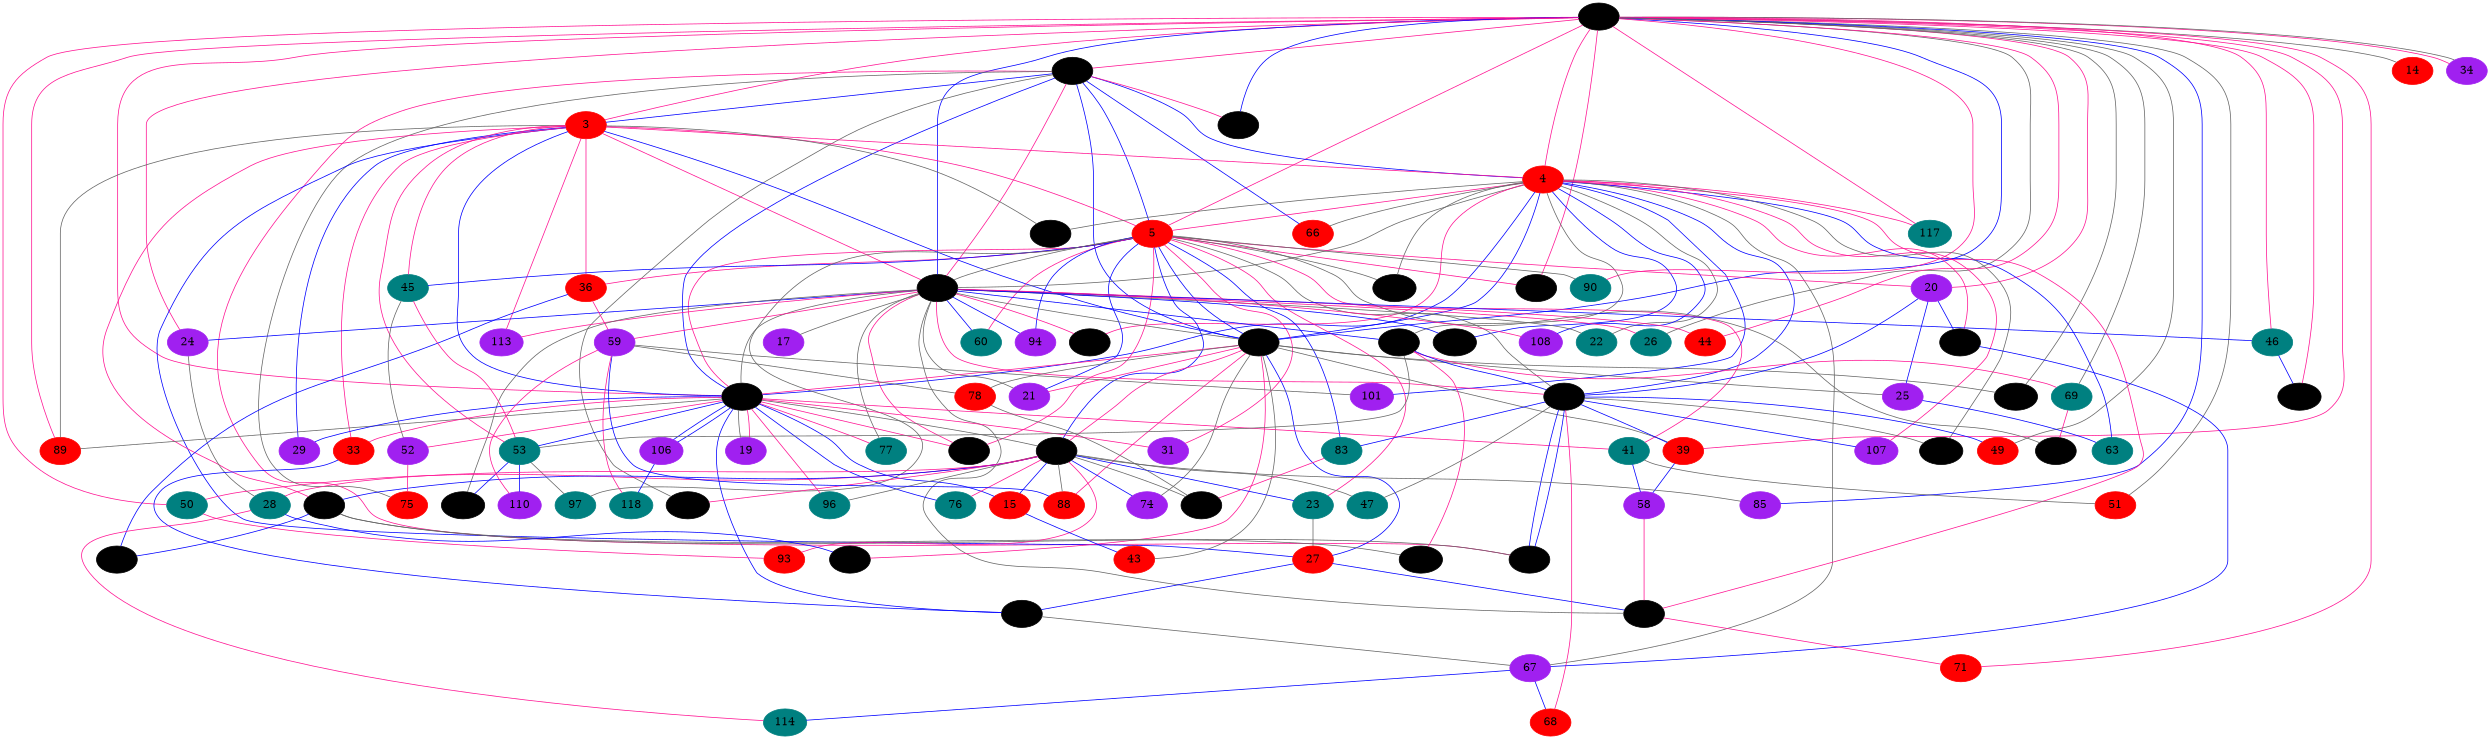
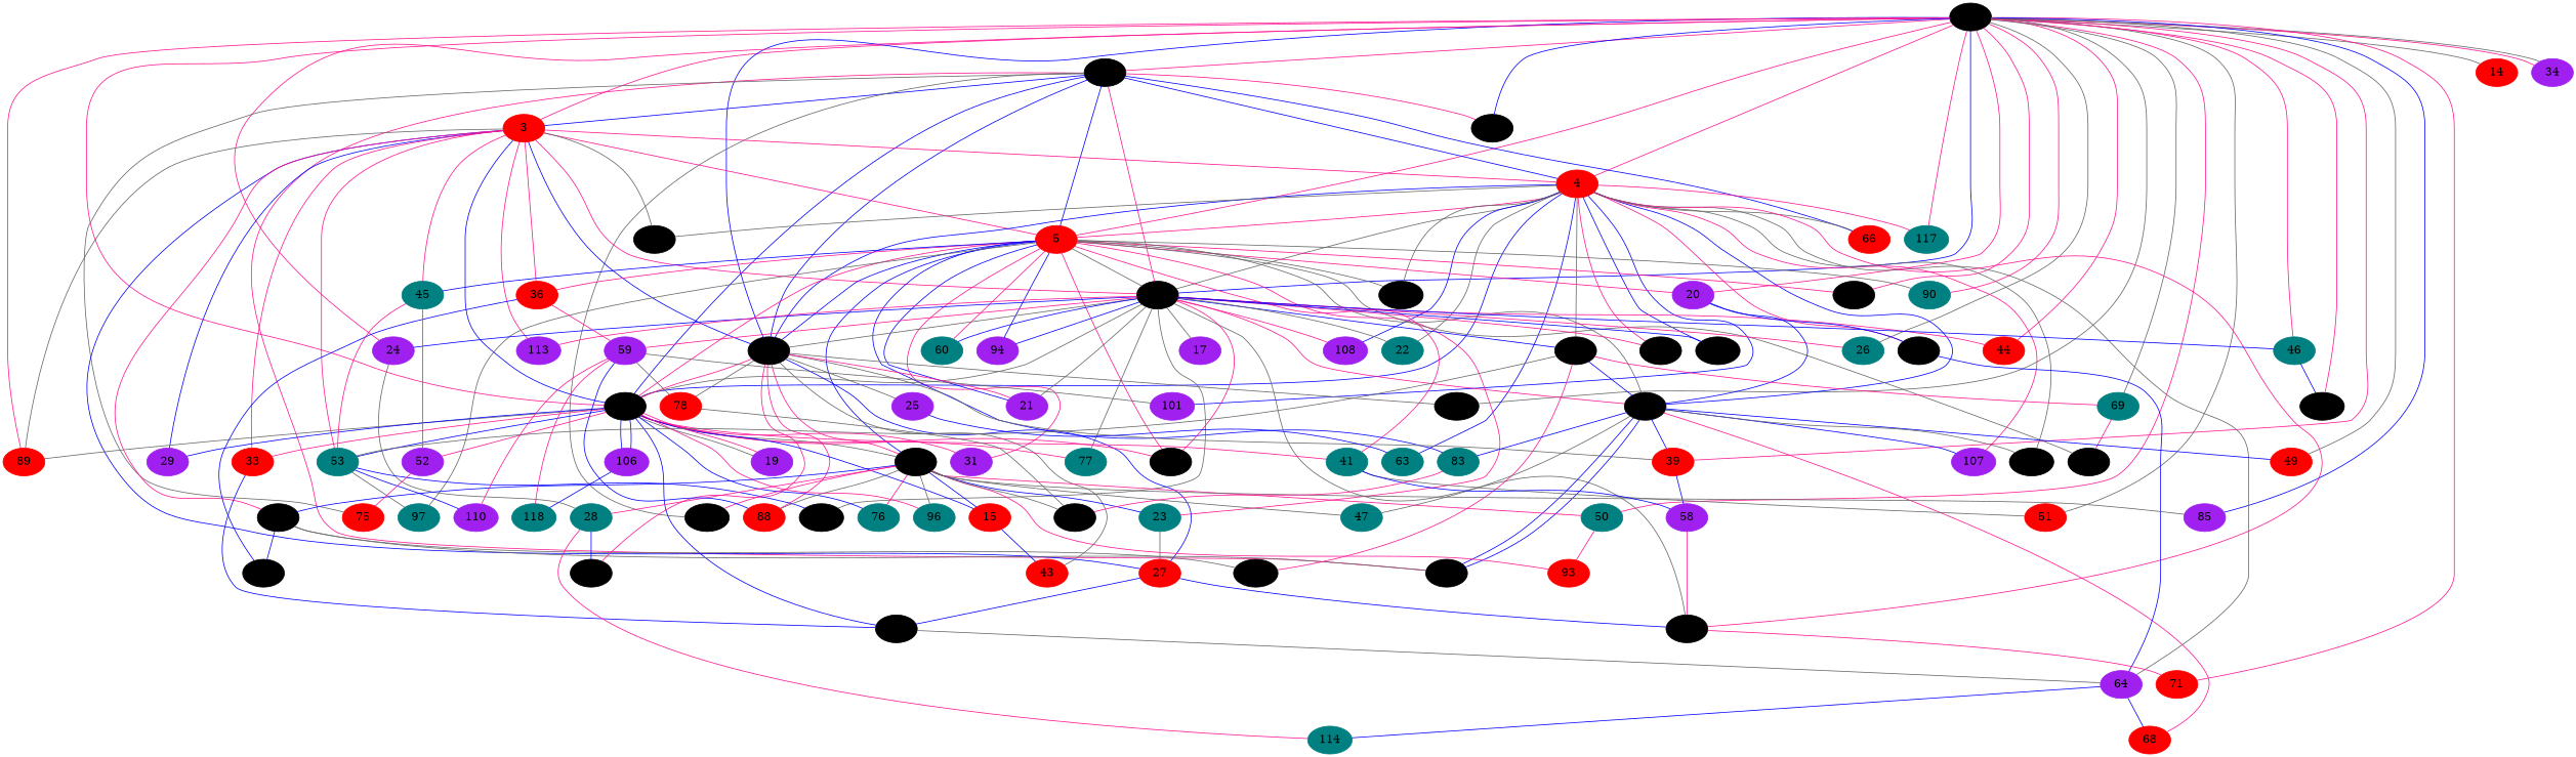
  graph {
    node [color=black style=filled]
    edge [color=deeppink]
    1 [super="+8"]
    2 [super="+70"]
    3 [color=red super="+120"]
    4 [color=red super="+55"]
    5 [color=red super="+12"]
    6 [super="+7"]
    9 [super="+79"]
    10 [super="+32"]
    14 [color=red]
    16
    20 [color=purple]
    24 [color=purple]
    26 [color=teal]
    34 [color=purple]
    39 [color=red super="+56"]
    44 [color=red]
    46 [color=teal]
    49 [color=red]
    50 [color=teal]
    51 [color=red]
    69 [color=teal]
    71 [color=red]
    85 [color=purple]
    87
    89 [color=red super="+116"]
    90 [color=teal]
    109
    115
    117 [color=teal]
    54 [super="+67"]
    66 [color=red]
    75 [color=red]
    111
    27 [color=red]
    29 [color=purple]
    33 [color=red]
    36 [color=red]
    40
    45 [color=teal super="+98"]
    53 [color=teal super="+102"]
    84
    113 [color=purple]
    13 [super="+37"]
    22 [color=teal]
    30 [super="+42"]
    57
    63 [color=teal]
-   64 [color=purple super="+73" label=67]
+   64 [color=purple super="+73"]
    65 [super="+72"]
    80
    100
    101 [color=purple]
    n53 [color=purple label=108]
    107 [color=purple]
    119
    122
    11 [super="+17"]
    21 [color=purple super="+81"]
    23 [color=teal super="+38"]
    31 [color=purple]
    41 [color=teal]
    60 [color=teal]
    61 [super="+82"]
    83 [color=teal super="+108"]
    94 [color=purple]
    97 [color=teal]
    99
    n68 [color=purple label=17]
    59 [color=purple super="+62"]
    77 [color=teal]
    105
    25 [color=purple]
    35
    43 [color=red]
-   74 [color=purple]
    78 [color=red]
    88 [color=red super="+112"]
    15 [color=red]
    19 [color=purple]
    48 [super="+92"]
    52 [color=purple]
    76 [color=teal]
    96 [color=teal]
    106 [color=purple]
    28 [color=teal]
    58 [color=purple super="+91"]
    93 [color=red]
    95
    103
    110 [color=purple]
    47 [color=teal]
    68 [color=red]
    114 [color=teal]
    86
    118 [color=teal]
    1 -- 2 [weight=2]
    1 -- 3 [weight=2]
    1 -- 4 [weight=2]
    1 -- 5 [weight=2]
    1 -- 6 [color=blue weight=4]
    1 -- 9 [color=blue weight=2]
    1 -- 10 [weight=2]
    1 -- 14 [color=gray40]
    1 -- 16
    1 -- 20
    1 -- 24
    1 -- 26 [color=gray40]
    1 -- 34
    1 -- 34 [color=gray40]
    1 -- 39
    1 -- 44
    1 -- 46
    1 -- 49 [color=gray40]
    1 -- 50
    1 -- 51 [color=gray40]
    1 -- 69 [color=gray40]
    1 -- 71
    1 -- 85 [color=blue]
    1 -- 87 [color=blue]
    1 -- 89
    1 -- 90
    1 -- 109
    1 -- 115 [color=gray40]
    1 -- 117
    2 -- 3 [color=blue]
    2 -- 4 [color=blue]
    2 -- 5 [color=blue]
    2 -- 6 [weight=2]
    2 -- 9 [color=blue]
    2 -- 10 [color=blue]
    2 -- 87
    2 -- 54
    2 -- 66 [color=blue]
    2 -- 75 [color=gray40]
    2 -- 111 [color=gray40]
    3 -- 4
    3 -- 5 [weight=2]
    3 -- 6 [weight=2]
    3 -- 9 [color=blue]
    3 -- 10 [color=blue]
    3 -- 89 [color=gray40]
    3 -- 27 [color=blue]
    3 -- 29 [color=blue]
    3 -- 33
    3 -- 36 [weight=2]
    3 -- 40
    3 -- 45
    3 -- 53
    3 -- 84 [color=gray40]
    3 -- 113
    4 -- 5
    4 -- 6 [color=gray40 weight=2]
    4 -- 9 [color=blue]
    4 -- 10 [color=blue]
    4 -- 117
    4 -- 66 [color=gray40]
    4 -- 84 [color=gray40]
    4 -- 13 [color=gray40]
    4 -- 22 [color=gray40]
    4 -- 30 [color=blue]
    4 -- 57
    4 -- 63 [color=blue]
    4 -- 64 [color=gray40]
    4 -- 65
    4 -- 80
    4 -- 100 [color=blue]
    4 -- 101 [color=blue]
    4 -- n53 [color=blue]
    4 -- 107
    4 -- 119 [color=gray40]
    4 -- 122 [color=gray40]
    5 -- 6 [color=gray40 weight=2]
    5 -- 9 [color=blue]
    5 -- 10
    5 -- 16
    5 -- 20
    5 -- 90 [color=gray40]
    5 -- 36
    5 -- 45 [color=blue]
    5 -- 30 [color=gray40]
    5 -- 122 [color=gray40]
    5 -- 11 [color=blue]
    5 -- 21 [color=blue]
    5 -- 23
    5 -- 31
    5 -- 41
    5 -- 60
    5 -- 61
    5 -- 83 [color=blue]
    5 -- 94 [color=blue]
    5 -- 97 [color=gray40]
    5 -- 99 [color=gray40]
    6 -- 9 [color=gray40 weight=2]
    6 -- 10 [color=gray40 weight=2]
    6 -- 24 [color=blue]
    6 -- 26
    6 -- 44
    6 -- 46 [color=blue]
    6 -- 113
    6 -- 13 [color=blue]
    6 -- 22 [color=gray40]
    6 -- 30
    6 -- 65 [color=gray40]
    6 -- 80
    6 -- 100 [color=blue]
    6 -- n53
    6 -- 21 [color=gray40]
    6 -- 60 [color=blue]
    6 -- 61
    6 -- 94 [color=blue]
    6 -- n68 [color=gray40]
    6 -- 59 [weight=2]
    6 -- 77 [color=gray40]
    6 -- 105 [color=gray40]
    9 -- 10
    9 -- 39 [color=gray40]
    9 -- 115 [color=gray40]
    9 -- 27 [color=blue]
    9 -- 11 [weight=2]
    9 -- 21
    9 -- 25 [color=gray40]
    9 -- 35
    9 -- 43 [color=gray40]
-   9 -- 74 [color=gray40]
    9 -- 78 [color=gray40]
    9 -- 88
    10 -- 89 [color=gray40]
    10 -- 29 [color=blue]
    10 -- 33
    10 -- 53 [color=blue]
    10 -- 11 [color=gray40]
    10 -- 31
    10 -- 41
    10 -- 61
    10 -- 77
    10 -- 15 [color=blue weight=2]
    10 -- 19 [color=gray40]
    10 -- 19
    10 -- 48 [color=blue]
    10 -- 52
    10 -- 76 [color=blue]
    10 -- 96
    10 -- 106 [color=blue]
    10 -- 106 [color=blue]
    20 -- 30 [color=blue]
    20 -- 57 [color=blue]
-   20 -- 25 [color=blue]
    24 -- 28 [color=gray40]
    39 -- 58 [color=blue]
    46 -- 109 [color=blue]
    50 -- 93
    69 -- 99
    27 -- 65 [color=blue]
    27 -- 48 [color=blue]
    33 -- 48 [color=blue]
    36 -- 59
    36 -- 95 [color=blue]
    40 -- 54 [color=gray40]
    40 -- 95 [color=blue]
    40 -- 103 [color=gray40]
    45 -- 53
    45 -- 52 [color=gray40]
    53 -- 97 [color=gray40]
    53 -- 105 [color=blue]
    53 -- 110 [color=blue]
    13 -- 69
    13 -- 53 [color=gray40]
    13 -- 30 [color=blue]
    13 -- 103
    30 -- 39 [color=blue]
    30 -- 49 [color=blue]
    30 -- 54 [color=blue]
    30 -- 54 [color=blue]
    30 -- 107 [color=blue]
    30 -- 119 [color=gray40]
    30 -- 83 [color=blue]
    30 -- 47 [color=gray40]
    30 -- 68
    57 -- 64 [color=blue]
    64 -- 68 [color=blue]
    64 -- 114 [color=blue]
    65 -- 71
    11 -- 50
    11 -- 85 [color=gray40]
    11 -- 111
    11 -- 40 [color=blue]
    11 -- 23 [color=blue]
-   11 -- 74 [color=blue]
    11 -- 88 [color=gray40]
    11 -- 15 [color=blue]
    11 -- 76
    11 -- 96 [color=gray40]
    11 -- 28
    11 -- 93
    11 -- 47 [color=gray40]
    11 -- 86 [color=gray40]
    23 -- 27 [color=gray40]
    41 -- 51 [color=gray40]
    41 -- 58 [color=blue]
    83 -- 86
    59 -- 101 [color=gray40]
    59 -- 78 [color=gray40]
    59 -- 88 [color=blue]
    59 -- 110
    59 -- 118
    25 -- 63 [color=blue]
    78 -- 86 [color=gray40]
    15 -- 43 [color=blue]
    48 -- 64 [color=gray40]
    52 -- 75
    106 -- 118 [color=blue]
    28 -- 35 [color=blue]
    28 -- 114
    58 -- 65
  }
